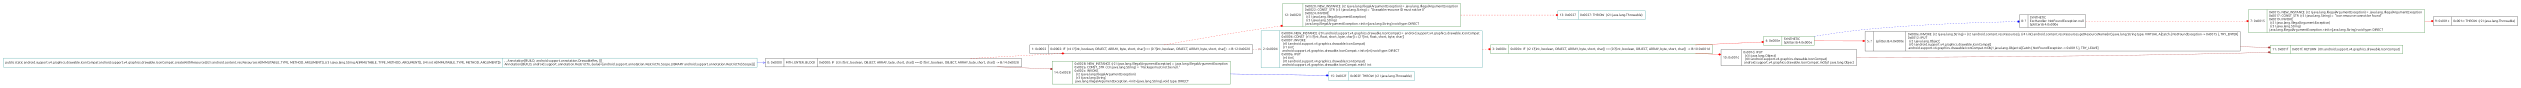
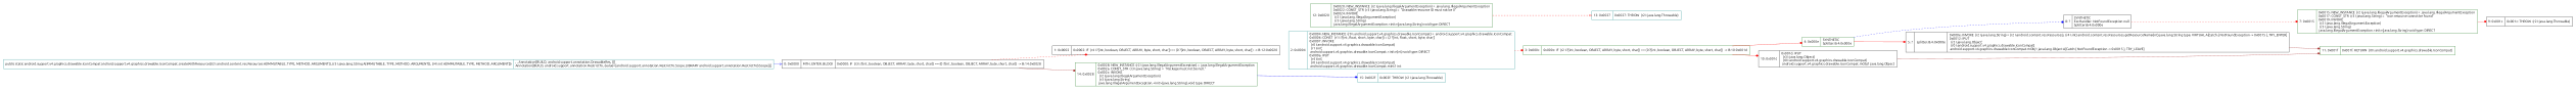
  digraph {
    fontname=Ubuntu
    rankdir=LR
    node [color=black fontname=Ubuntu shape=record]
    edge [arrowhead=dot color=red fontname=Ubuntu style=solid]
    n1 [label="{0\:\ 0x0000|MTH_ENTER_BLOCK\l|0x0000: IF  (r3 I:?[int, boolean, OBJECT, ARRAY, byte, short, char]) == (0 ?[int, boolean, OBJECT, ARRAY, byte, short, char])  \-\> B:14:0x0028 \l}"]
    n2 [label="{1\:\ 0x0002|0x0002: IF  (r4 I:?[int, boolean, OBJECT, ARRAY, byte, short, char]) == (0 ?[int, boolean, OBJECT, ARRAY, byte, short, char])  \-\> B:12:0x0020 \l}"]
    n3 [color=darkgreen label="{14\:\ 0x0028|0x0028: NEW_INSTANCE  (r2 I:java.lang.IllegalArgumentException) =  java.lang.IllegalArgumentException \l0x002a: CONST_STR  (r3 I:java.lang.String) =  \"Package must not be null.\" \l0x002c: INVOKE  \l  (r2 I:java.lang.IllegalArgumentException)\l  (r3 I:java.lang.String)\l java.lang.IllegalArgumentException.\<init\>(java.lang.String):void type: DIRECT \l}"]
    n4 [color=teal label="{2\:\ 0x0004|0x0004: NEW_INSTANCE  (r0 I:android.support.v4.graphics.drawable.IconCompat) =  android.support.v4.graphics.drawable.IconCompat \l0x0006: CONST  (r1 I:?[int, float, short, byte, char]) = (2 ?[int, float, short, byte, char]) \l0x0007: INVOKE  \l  (r0 I:android.support.v4.graphics.drawable.IconCompat)\l  (r1 I:int)\l android.support.v4.graphics.drawable.IconCompat.\<init\>(int):void type: DIRECT \l0x000a: IPUT  \l  (r4 I:int)\l  (r0 I:android.support.v4.graphics.drawable.IconCompat)\l android.support.v4.graphics.drawable.IconCompat.mInt1 int \l}"]
    n5 [color=darkgreen label="{12\:\ 0x0020|0x0020: NEW_INSTANCE  (r2 I:java.lang.IllegalArgumentException) =  java.lang.IllegalArgumentException \l0x0022: CONST_STR  (r3 I:java.lang.String) =  \"Drawable resource ID must not be 0\" \l0x0024: INVOKE  \l  (r2 I:java.lang.IllegalArgumentException)\l  (r3 I:java.lang.String)\l java.lang.IllegalArgumentException.\<init\>(java.lang.String):void type: DIRECT \l}"]
    n6 [color=teal label="{15\:\ 0x002f|0x002f: THROW  (r2 I:java.lang.Throwable) \l}"]
    n7 [color=darkgreen label="{3\:\ 0x000c|0x000c: IF  (r2 I:?[int, boolean, OBJECT, ARRAY, byte, short, char]) == (0 ?[int, boolean, OBJECT, ARRAY, byte, short, char])  \-\> B:10:0x001d \l}"]
    n8 [color=teal label="{13\:\ 0x0027|0x0027: THROW  (r2 I:java.lang.Throwable) \l}"]
    n9 [color=darkgreen label="{4\:\ 0x000e|SYNTHETIC\lSplitter:B:4:0x000e\l}"]
    n10 [label="{10\:\ 0x001d|0x001d: IPUT  \l  (r3 I:java.lang.Object)\l  (r0 I:android.support.v4.graphics.drawable.IconCompat)\l android.support.v4.graphics.drawable.IconCompat.mObj1 java.lang.Object \l}"]
    n11 [label="{5\:\ ?|Splitter:B:4:0x000e\l|0x000e: INVOKE  (r2 I:java.lang.String) = (r2 I:android.content.res.Resources), (r4 I:int) android.content.res.Resources.getResourceName(int):java.lang.String type: VIRTUAL A[Catch:\{ NotFoundException \-\> 0x0015 \}, TRY_ENTER]\l0x0012: IPUT  \l  (r2 I:java.lang.Object)\l  (r0 I:android.support.v4.graphics.drawable.IconCompat)\l android.support.v4.graphics.drawable.IconCompat.mObj1 java.lang.Object A[Catch:\{ NotFoundException \-\> 0x0015 \}, TRY_LEAVE]\l}"]
    n12 [label="{8\:\ ?|SYNTHETIC\lExcHandler: NotFoundException null\lSplitter:B:4:0x000e\l}"]
    n13 [color=darkgreen label="{11\:\ 0x001f|0x001f: RETURN  (r0 I:android.support.v4.graphics.drawable.IconCompat) \l}"]
    n14 [color=darkgreen label="{7\:\ 0x0015|0x0015: NEW_INSTANCE  (r2 I:java.lang.IllegalArgumentException) =  java.lang.IllegalArgumentException \l0x0017: CONST_STR  (r3 I:java.lang.String) =  \"Icon resource cannot be found\" \l0x0019: INVOKE  \l  (r2 I:java.lang.IllegalArgumentException)\l  (r3 I:java.lang.String)\l java.lang.IllegalArgumentException.\<init\>(java.lang.String):void type: DIRECT \l}"]
    n15 [label="{9\:\ 0x001c|0x001c: THROW  (r2 I:java.lang.Throwable) \l}"]
    n16 [color=teal label="{public static android.support.v4.graphics.drawable.IconCompat android.support.v4.graphics.drawable.IconCompat.createWithResource((r2 I:android.content.res.Resources A[IMMUTABLE_TYPE, METHOD_ARGUMENT]), (r3 I:java.lang.String A[IMMUTABLE_TYPE, METHOD_ARGUMENT]), (r4 I:int A[IMMUTABLE_TYPE, METHOD_ARGUMENT]))  | , , Annotation[BUILD, android.support.annotation.DrawableRes, \{\}]\lAnnotation[BUILD, android.support.annotation.RestrictTo, \{value=[android.support.annotation.RestrictTo.Scope.LIBRARY android.support.annotation.RestrictTo$Scope]\}]\l}"]
    n1 -> n2 [arrowhead=diamond style=dashed]
    n1 -> n3 [color=brown]
-   n2 -> n4 [arrowhead=onormal color=brown style=dashed]
-   n2 -> n5 [style=dashed]
    n3 -> n6 [arrowhead=diamond color=blue]
    n4 -> n7 [style=dashed]
-   n5 -> n8 [style=dashed]
+   n5 -> n8 [arrowhead=onormal style=dashed]
    n7 -> n9
    n7 -> n10 [arrowhead=diamond]
    n9 -> n11 [arrowhead=diamond]
    n9 -> n12 [color=blue style=dashed]
    n10 -> n13 [arrowhead=diamond color=brown]
    n11 -> n13 [arrowhead=diamond color=brown]
    n12 -> n14 [style=dashed]
    n14 -> n15
    n16 -> n1 [arrowhead=onormal color=blue]
  }
